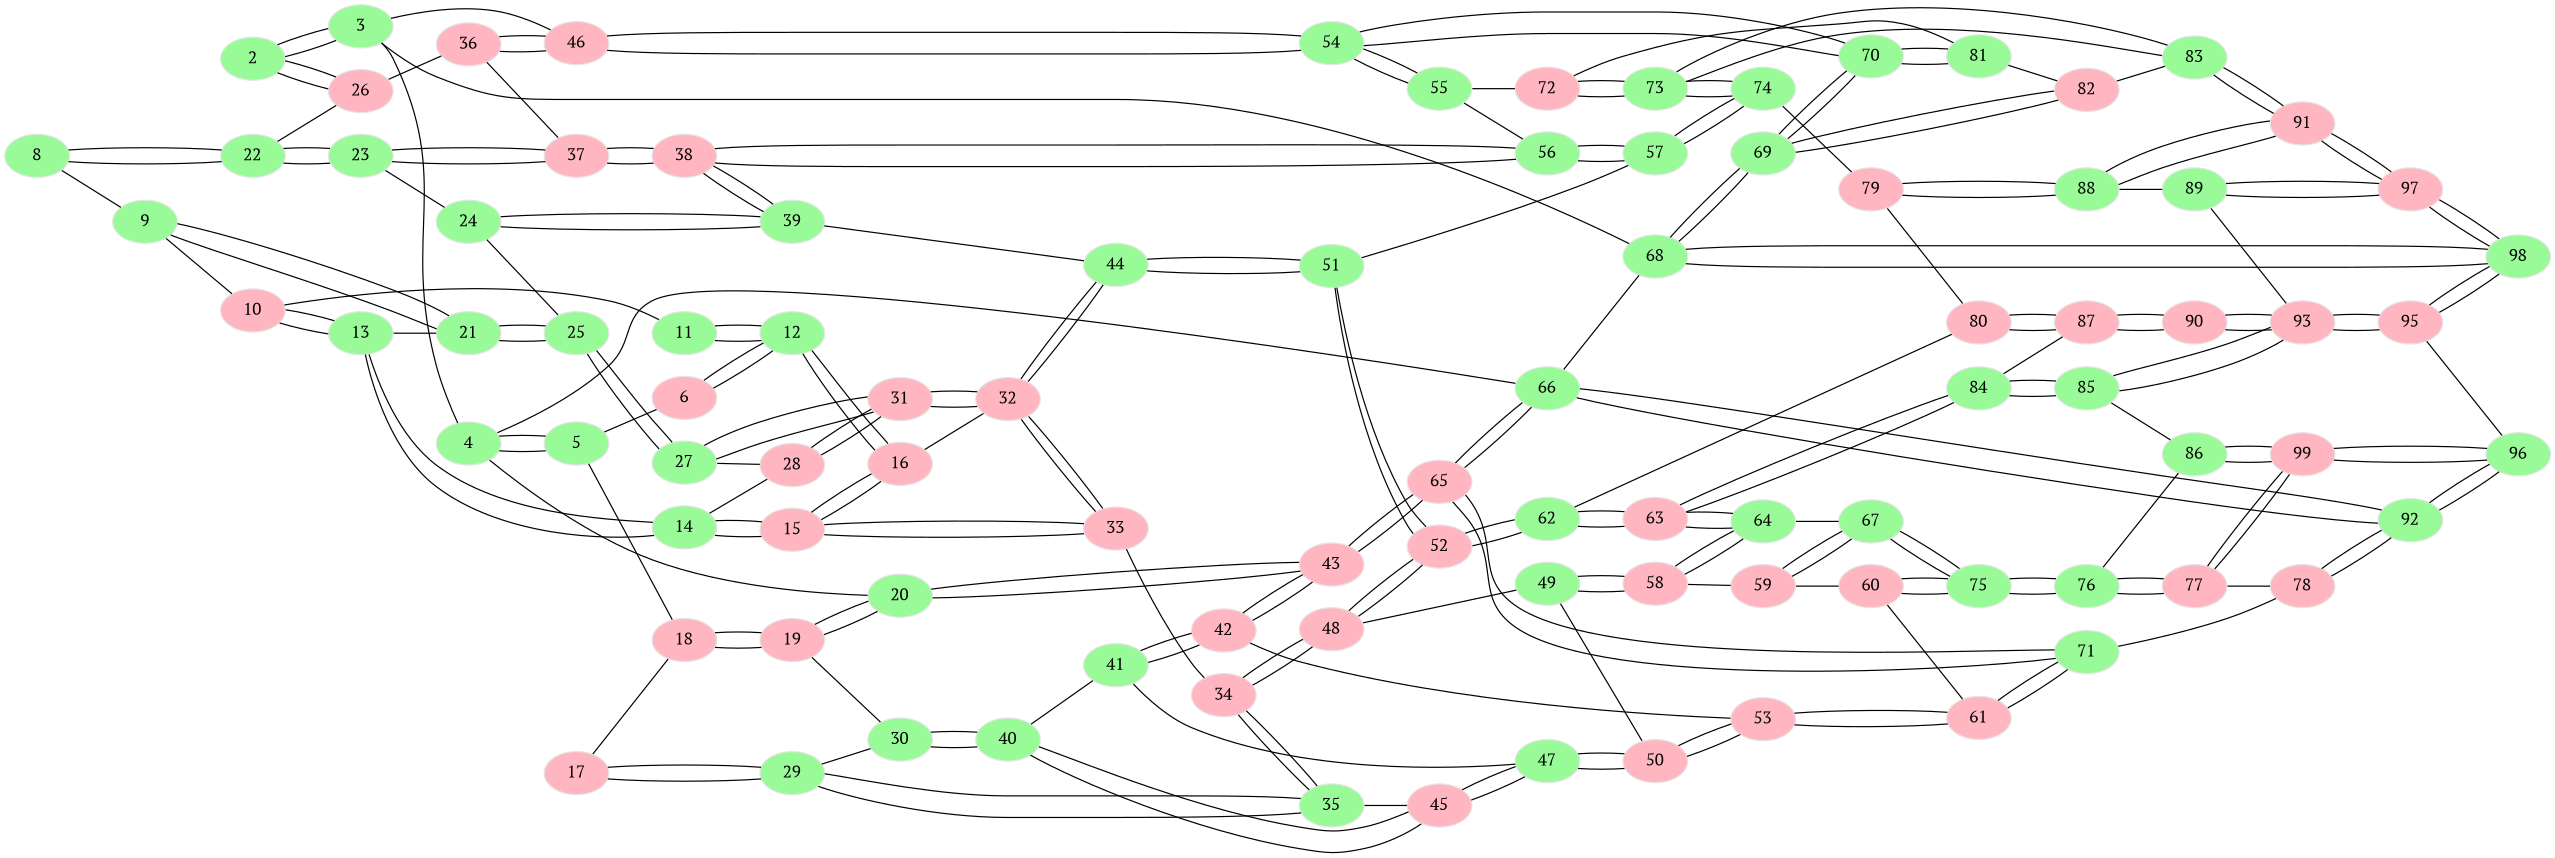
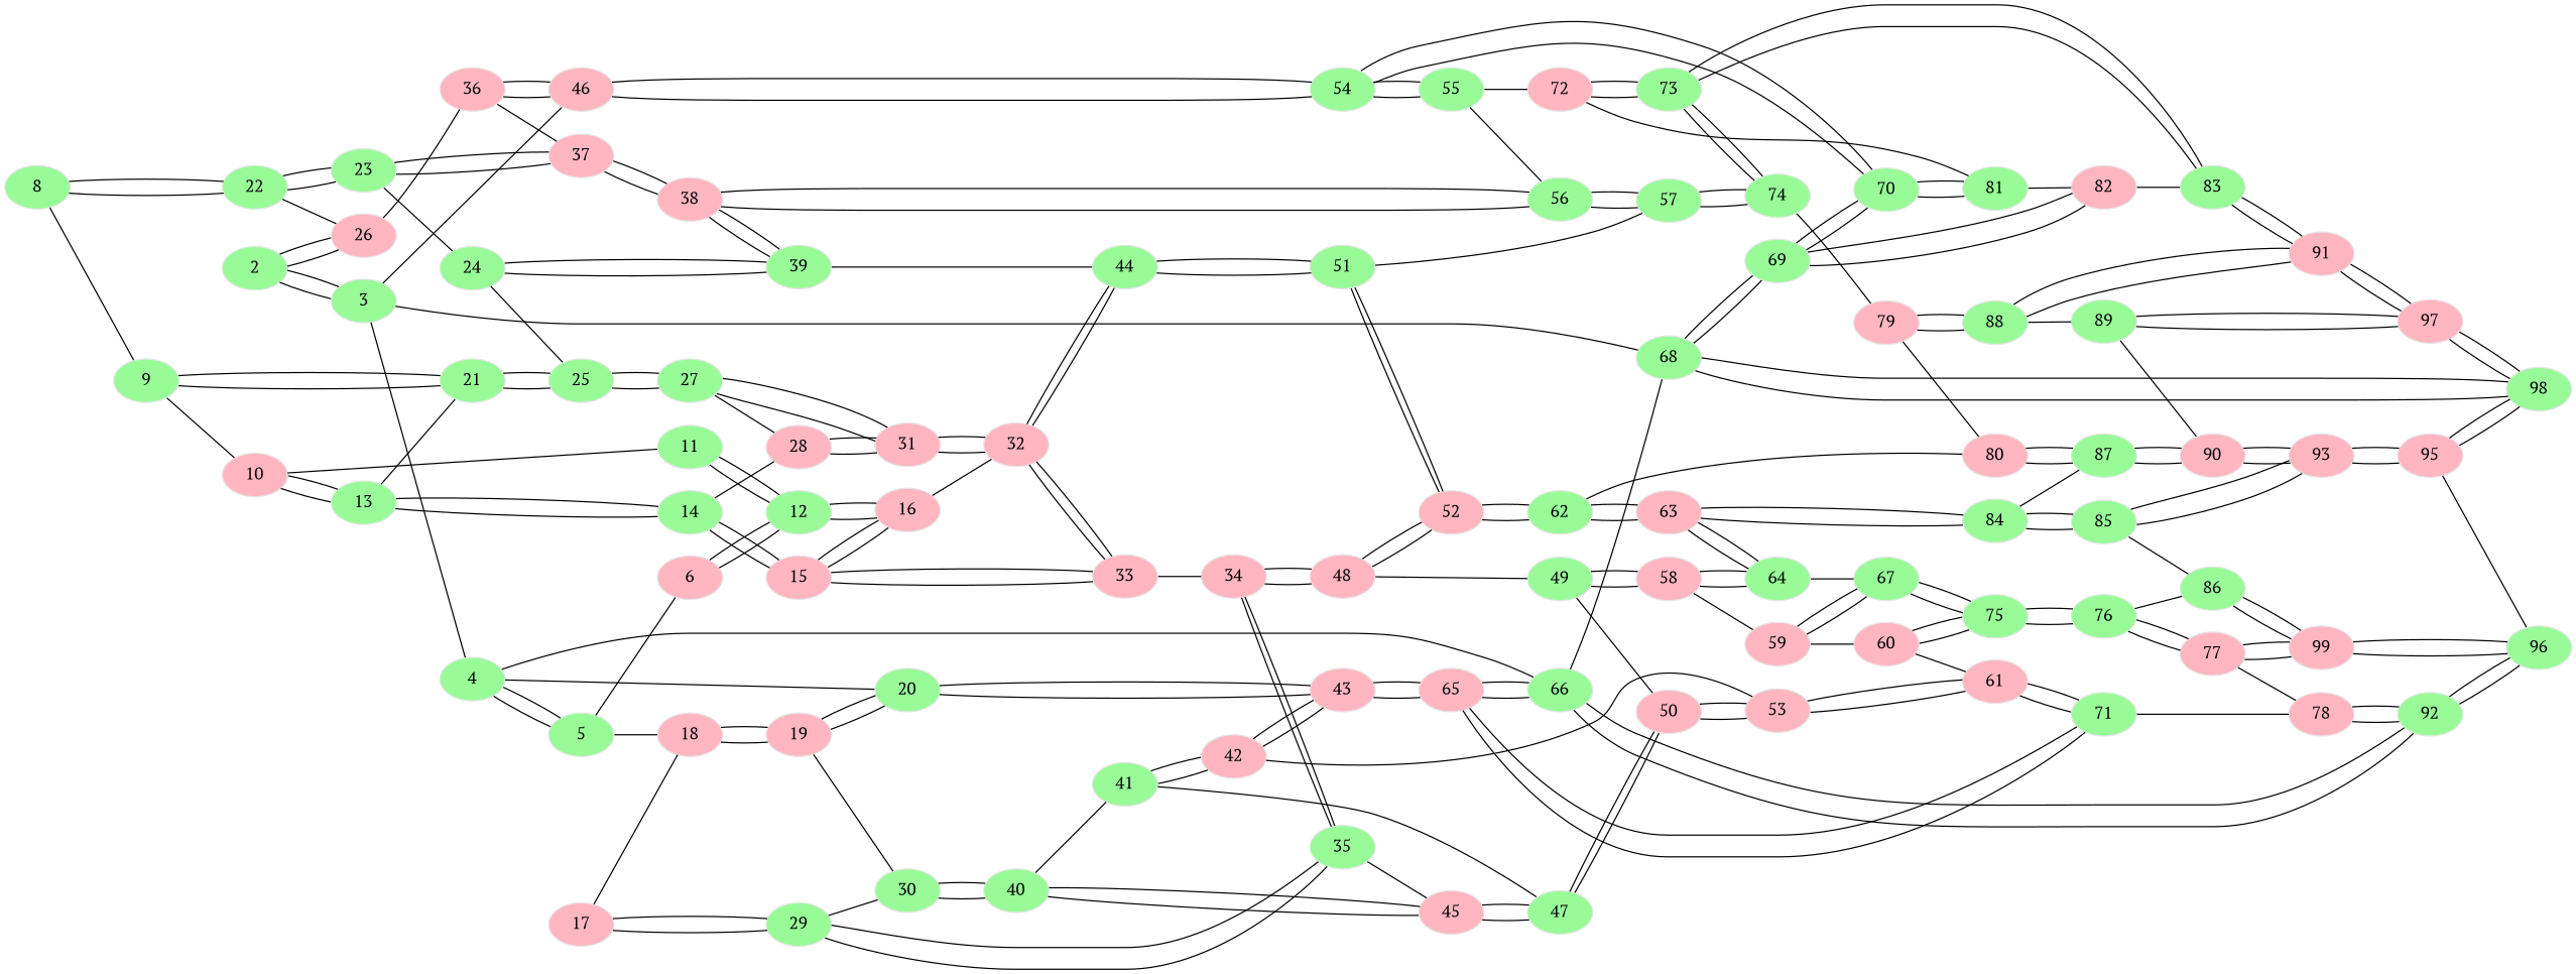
  graph {
    fontname="PT Serif"
    rankdir=LR
    node [color=gray90 fillcolor=palegreen fontname="PT Serif" style=filled]
    edge [fontname="PT Serif"]
    2
    3
    26 [fillcolor=lightpink]
    8
    9
    22
    4
    46 [fillcolor=lightpink]
    68
    36 [fillcolor=lightpink]
    5
    20
    66
    54
    69
    98
    6 [fillcolor=lightpink]
    18 [fillcolor=lightpink]
    43 [fillcolor=lightpink]
    92
    12
    19 [fillcolor=lightpink]
    16 [fillcolor=lightpink]
    11
    10 [fillcolor=lightpink]
    21
    23
    13
    25
    14
    32 [fillcolor=lightpink]
    15 [fillcolor=lightpink]
    28 [fillcolor=lightpink]
    33 [fillcolor=lightpink]
    31 [fillcolor=lightpink]
    34 [fillcolor=lightpink]
    17 [fillcolor=lightpink]
    29
    30
    35
    40
    65 [fillcolor=lightpink]
    27
    24
    37 [fillcolor=lightpink]
    39
    38 [fillcolor=lightpink]
    44
    45 [fillcolor=lightpink]
    41
    51
    48 [fillcolor=lightpink]
    49
    52 [fillcolor=lightpink]
    47
    56
    57
    42 [fillcolor=lightpink]
    53 [fillcolor=lightpink]
    50 [fillcolor=lightpink]
    61 [fillcolor=lightpink]
    71
    55
    70
    58 [fillcolor=lightpink]
    62
    59 [fillcolor=lightpink]
    64
    74
    63 [fillcolor=lightpink]
    80 [fillcolor=lightpink]
    72 [fillcolor=lightpink]
    81
    73
    79 [fillcolor=lightpink]
    60 [fillcolor=lightpink]
    67
    75
    76
    78 [fillcolor=lightpink]
    84
-   87 [fillcolor=lightpink]
+   87
    85
    96
    82 [fillcolor=lightpink]
    83
    91 [fillcolor=lightpink]
    88
    77 [fillcolor=lightpink]
    86
    n91 [fillcolor=lightpink label=99]
    89
    90 [fillcolor=lightpink]
    97 [fillcolor=lightpink]
    93 [fillcolor=lightpink]
    95 [fillcolor=lightpink]
    2 -- 3
    2 -- 3
    2 -- 26
    2 -- 26
    3 -- 4
    3 -- 46
    3 -- 68
    26 -- 36
    8 -- 9
    8 -- 22
    8 -- 22
    9 -- 10
    9 -- 21
    9 -- 21
    22 -- 26
    22 -- 23
    22 -- 23
    4 -- 5
    4 -- 5
    4 -- 20
    4 -- 66
    46 -- 54
    46 -- 54
    68 -- 69
    68 -- 69
    68 -- 98
    68 -- 98
    36 -- 46
    36 -- 46
    36 -- 37
    5 -- 6
    5 -- 18
    20 -- 43
    20 -- 43
    66 -- 68
    66 -- 92
    66 -- 92
    54 -- 55
    54 -- 55
    54 -- 70
    54 -- 70
    69 -- 70
    69 -- 70
    69 -- 82
    69 -- 82
    6 -- 12
    6 -- 12
    18 -- 19
    18 -- 19
    43 -- 65
    43 -- 65
    92 -- 96
    92 -- 96
    12 -- 16
    12 -- 16
    19 -- 20
    19 -- 20
    19 -- 30
    16 -- 32
    11 -- 12
    11 -- 12
    10 -- 11
    10 -- 13
    10 -- 13
    21 -- 25
    21 -- 25
    23 -- 24
    23 -- 37
    23 -- 37
    13 -- 21
    13 -- 14
    13 -- 14
    25 -- 27
    25 -- 27
    14 -- 15
    14 -- 15
    14 -- 28
    32 -- 33
    32 -- 33
    32 -- 44
    32 -- 44
    15 -- 16
    15 -- 16
    15 -- 33
    15 -- 33
    28 -- 31
    28 -- 31
    33 -- 34
    31 -- 32
    31 -- 32
    34 -- 35
    34 -- 35
    34 -- 48
    34 -- 48
    17 -- 18
    17 -- 29
    17 -- 29
    29 -- 30
    29 -- 35
    29 -- 35
    30 -- 40
    30 -- 40
    35 -- 45
    40 -- 45
    40 -- 45
    40 -- 41
    65 -- 66
    65 -- 66
    65 -- 71
    65 -- 71
    27 -- 28
    27 -- 31
    27 -- 31
    24 -- 25
    24 -- 39
    24 -- 39
    37 -- 38
    37 -- 38
    39 -- 44
    38 -- 39
    38 -- 39
    38 -- 56
    38 -- 56
    44 -- 51
    44 -- 51
    45 -- 47
    45 -- 47
    41 -- 47
    41 -- 42
    41 -- 42
    51 -- 52
    51 -- 52
    51 -- 57
    48 -- 49
    48 -- 52
    48 -- 52
    49 -- 50
    49 -- 58
    49 -- 58
    52 -- 62
    52 -- 62
    47 -- 50
    47 -- 50
    56 -- 57
    56 -- 57
    57 -- 74
    57 -- 74
    42 -- 43
    42 -- 43
    42 -- 53
    53 -- 61
    53 -- 61
    50 -- 53
    50 -- 53
    61 -- 71
    61 -- 71
    71 -- 78
    55 -- 56
    55 -- 72
    70 -- 81
    70 -- 81
    58 -- 59
    58 -- 64
    58 -- 64
    62 -- 63
    62 -- 63
    62 -- 80
    59 -- 60
    59 -- 67
    59 -- 67
    64 -- 67
    74 -- 79
    63 -- 64
    63 -- 64
    63 -- 84
    63 -- 84
    80 -- 87
    80 -- 87
    72 -- 81
    72 -- 73
    72 -- 73
    81 -- 82
    73 -- 74
    73 -- 74
    73 -- 83
    73 -- 83
    79 -- 80
    79 -- 88
    79 -- 88
    60 -- 61
    60 -- 75
    60 -- 75
    67 -- 75
    67 -- 75
    75 -- 76
    75 -- 76
    76 -- 77
    76 -- 77
    76 -- 86
    78 -- 92
    78 -- 92
    84 -- 87
    84 -- 85
    84 -- 85
    87 -- 90
    87 -- 90
    85 -- 86
    85 -- 93
    85 -- 93
    82 -- 83
    83 -- 91
    83 -- 91
    91 -- 97
    91 -- 97
    88 -- 91
    88 -- 91
    88 -- 89
    77 -- 78
    77 -- n91
    77 -- n91
    86 -- n91
    86 -- n91
    n91 -- 96
    n91 -- 96
-   89 -- 93
+   89 -- 90
    89 -- 97
    89 -- 97
    90 -- 93
    90 -- 93
    97 -- 98
    97 -- 98
    93 -- 95
    93 -- 95
    95 -- 98
    95 -- 98
    95 -- 96
  }
